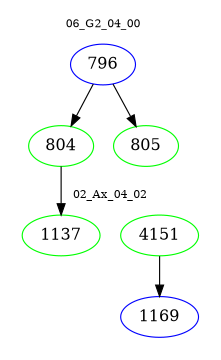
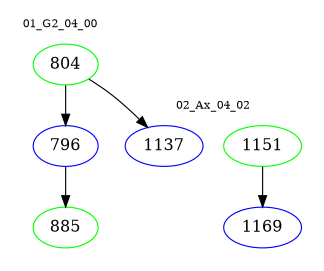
  digraph {
    node [color=green]
    edge [color=black]
-   n1 [label=4151]
+   n1 [label=1151]
    n2 [color=blue label=1169]
-   n3 [label=1137]
+   n3 [color=blue label=1137]
    n4 [label=804]
    n5 [color=blue label=796]
-   n6 [label=805]
+   n6 [label=885]
    subgraph cluster_1 {
      color=white
      fontsize=10
      label="02_Ax_04_02"
      n1
      n2
      n3
    }
    subgraph cluster_2 {
      color=white
      fontsize=10
-     label="06_G2_04_00"
+     label="01_G2_04_00"
      n4
      n5
      n6
    }
    n1 -> n2
    n4 -> n3
-   n5 -> n4
+   n4 -> n5
    n5 -> n6
  }
